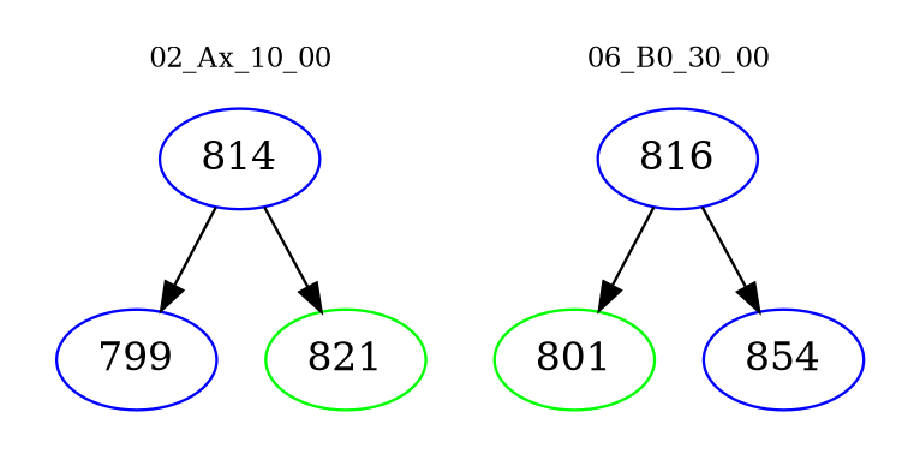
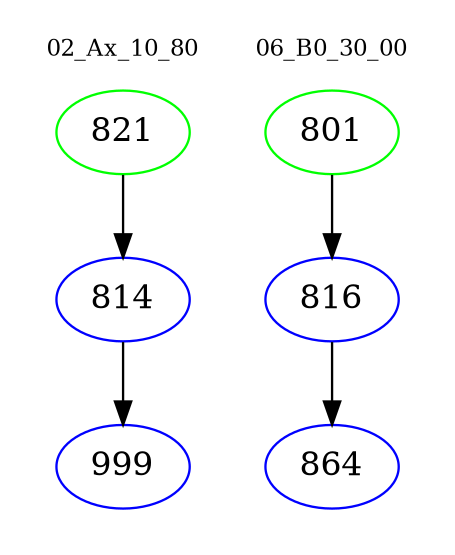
  digraph {
    node [color=blue]
    edge [color=black]
    n1 [label=814]
-   n2 [label=799]
+   n2 [label=999]
    n3 [color=green label=821]
    n4 [label=816]
    n5 [color=green label=801]
-   n6 [label=854]
+   n6 [label=864]
    subgraph cluster_1 {
      color=white
      fontsize=10
-     label="02_Ax_10_00"
+     label="02_Ax_10_80"
      n1
      n2
      n3
    }
    subgraph cluster_2 {
      color=white
      fontsize=10
      label="06_B0_30_00"
      n4
      n5
      n6
    }
    n1 -> n2
-   n1 -> n3
-   n4 -> n5
+   n3 -> n1
+   n5 -> n4
    n4 -> n6
  }
